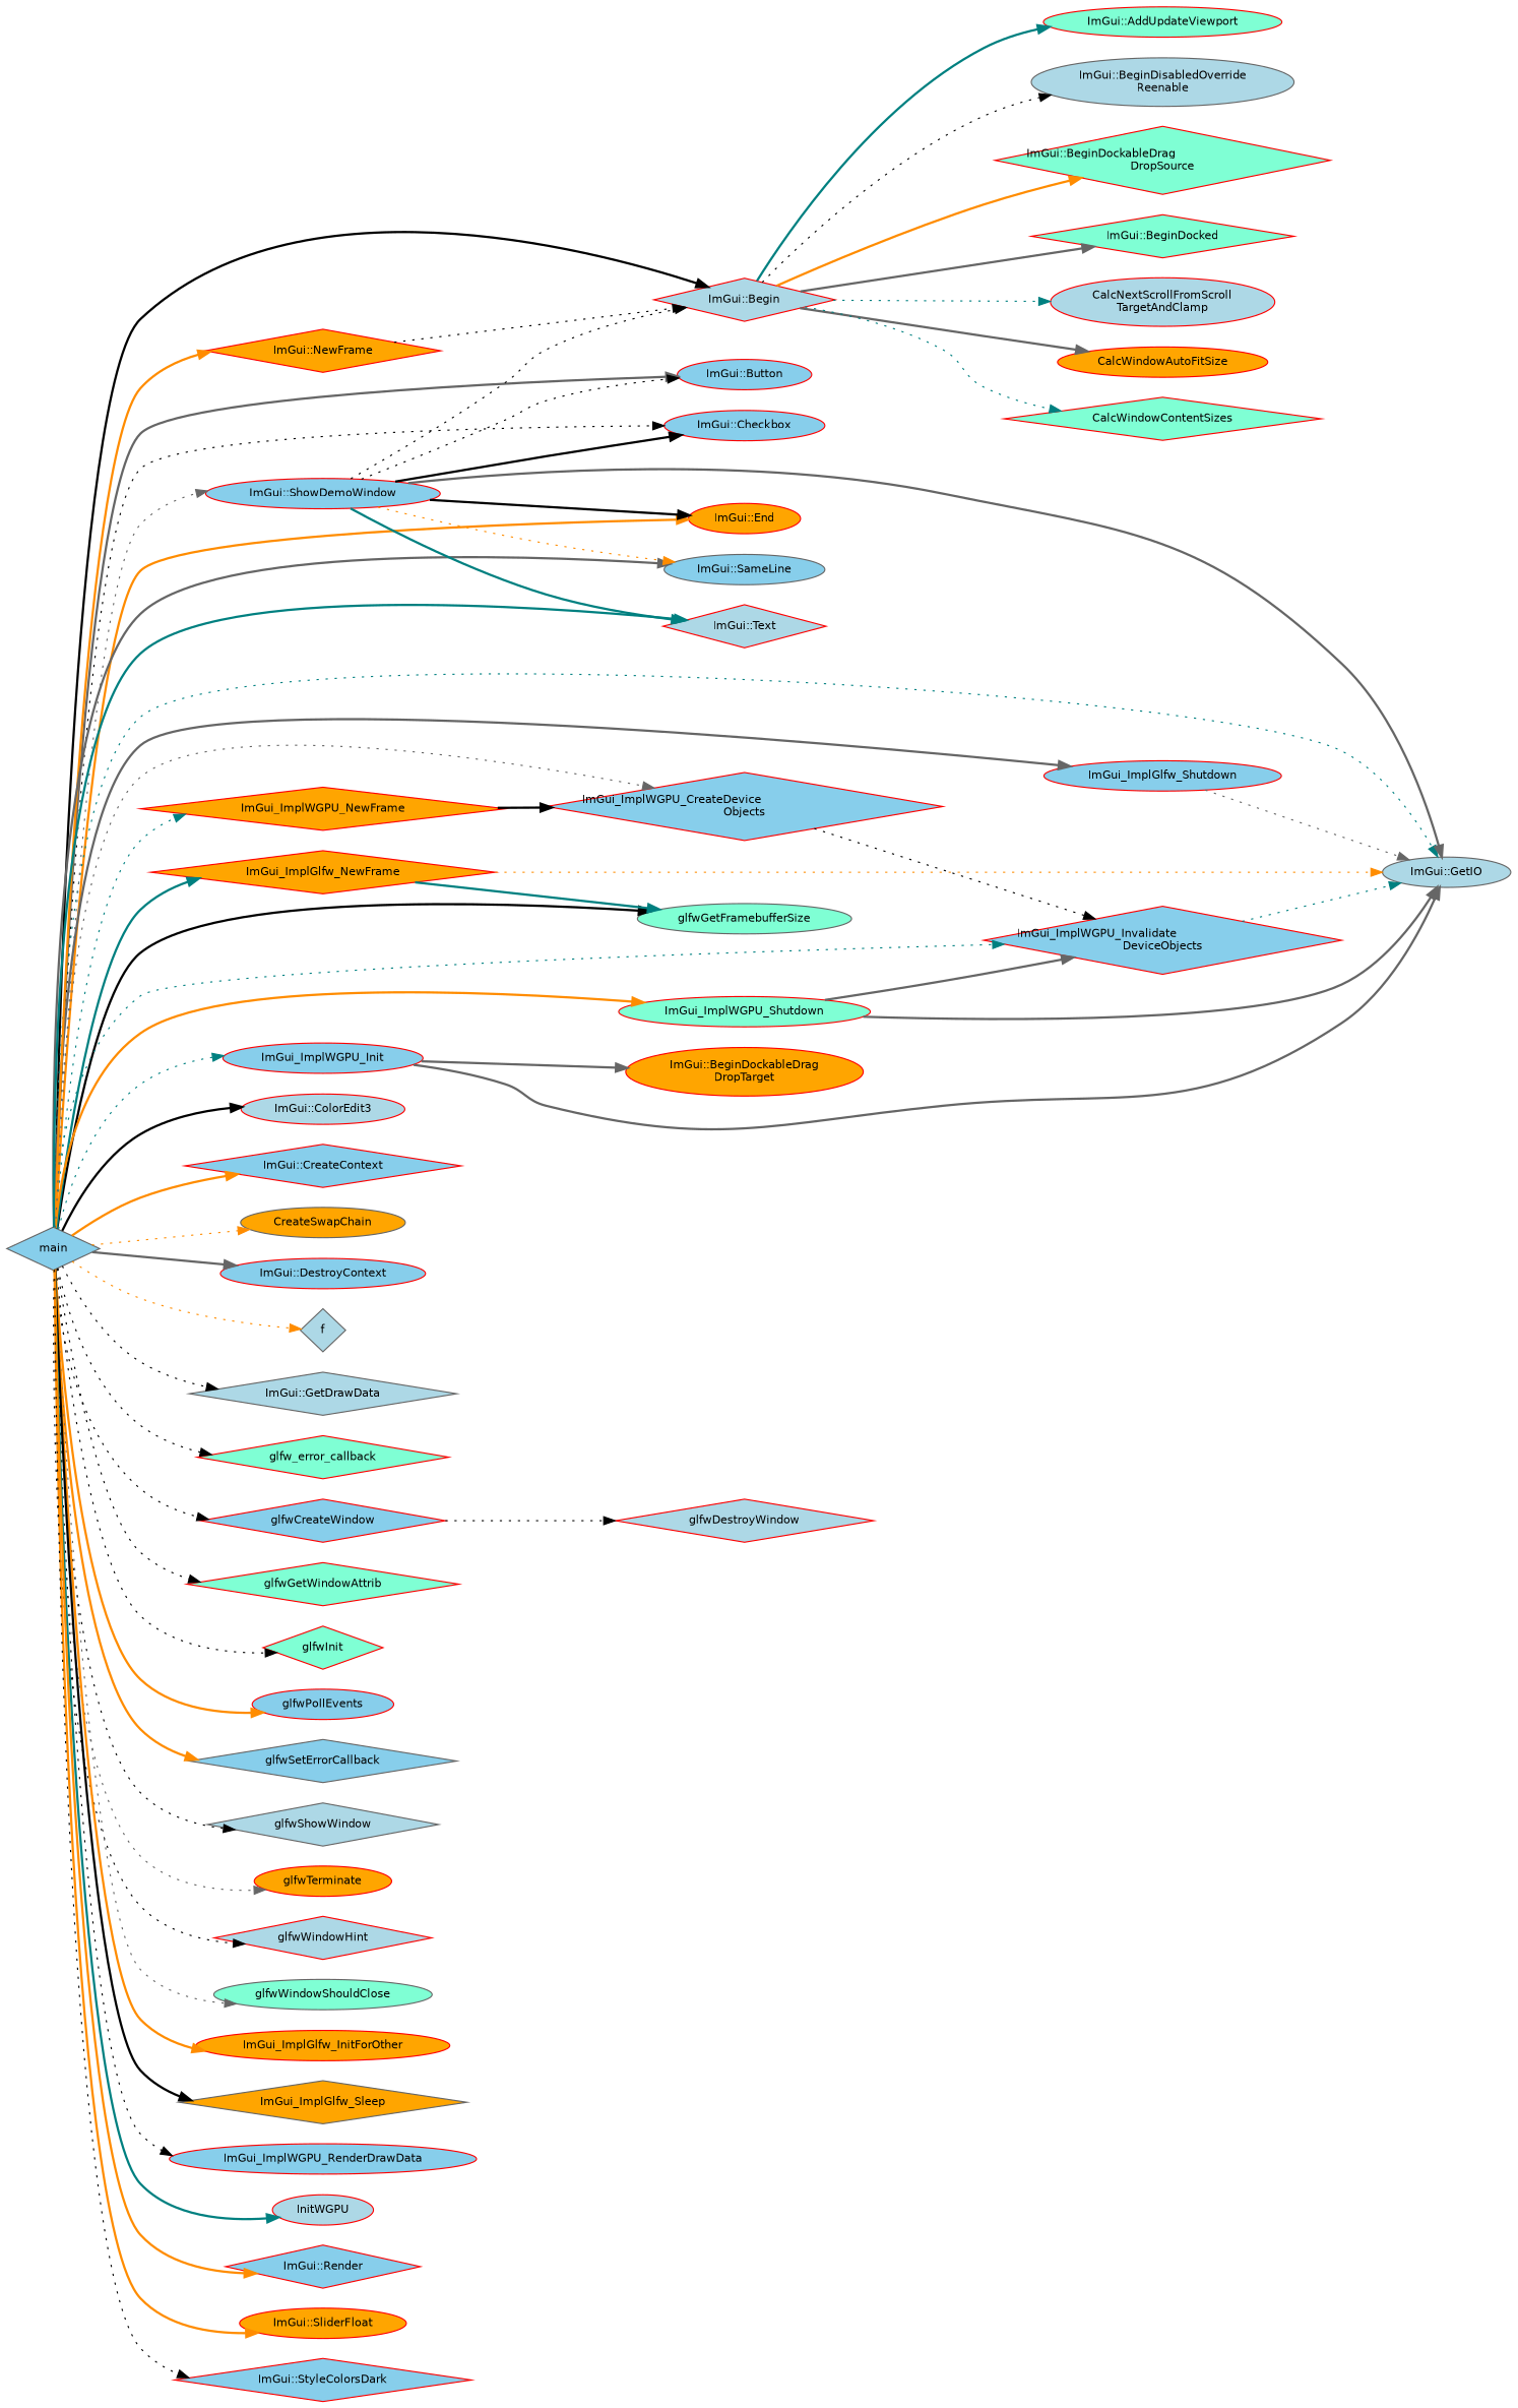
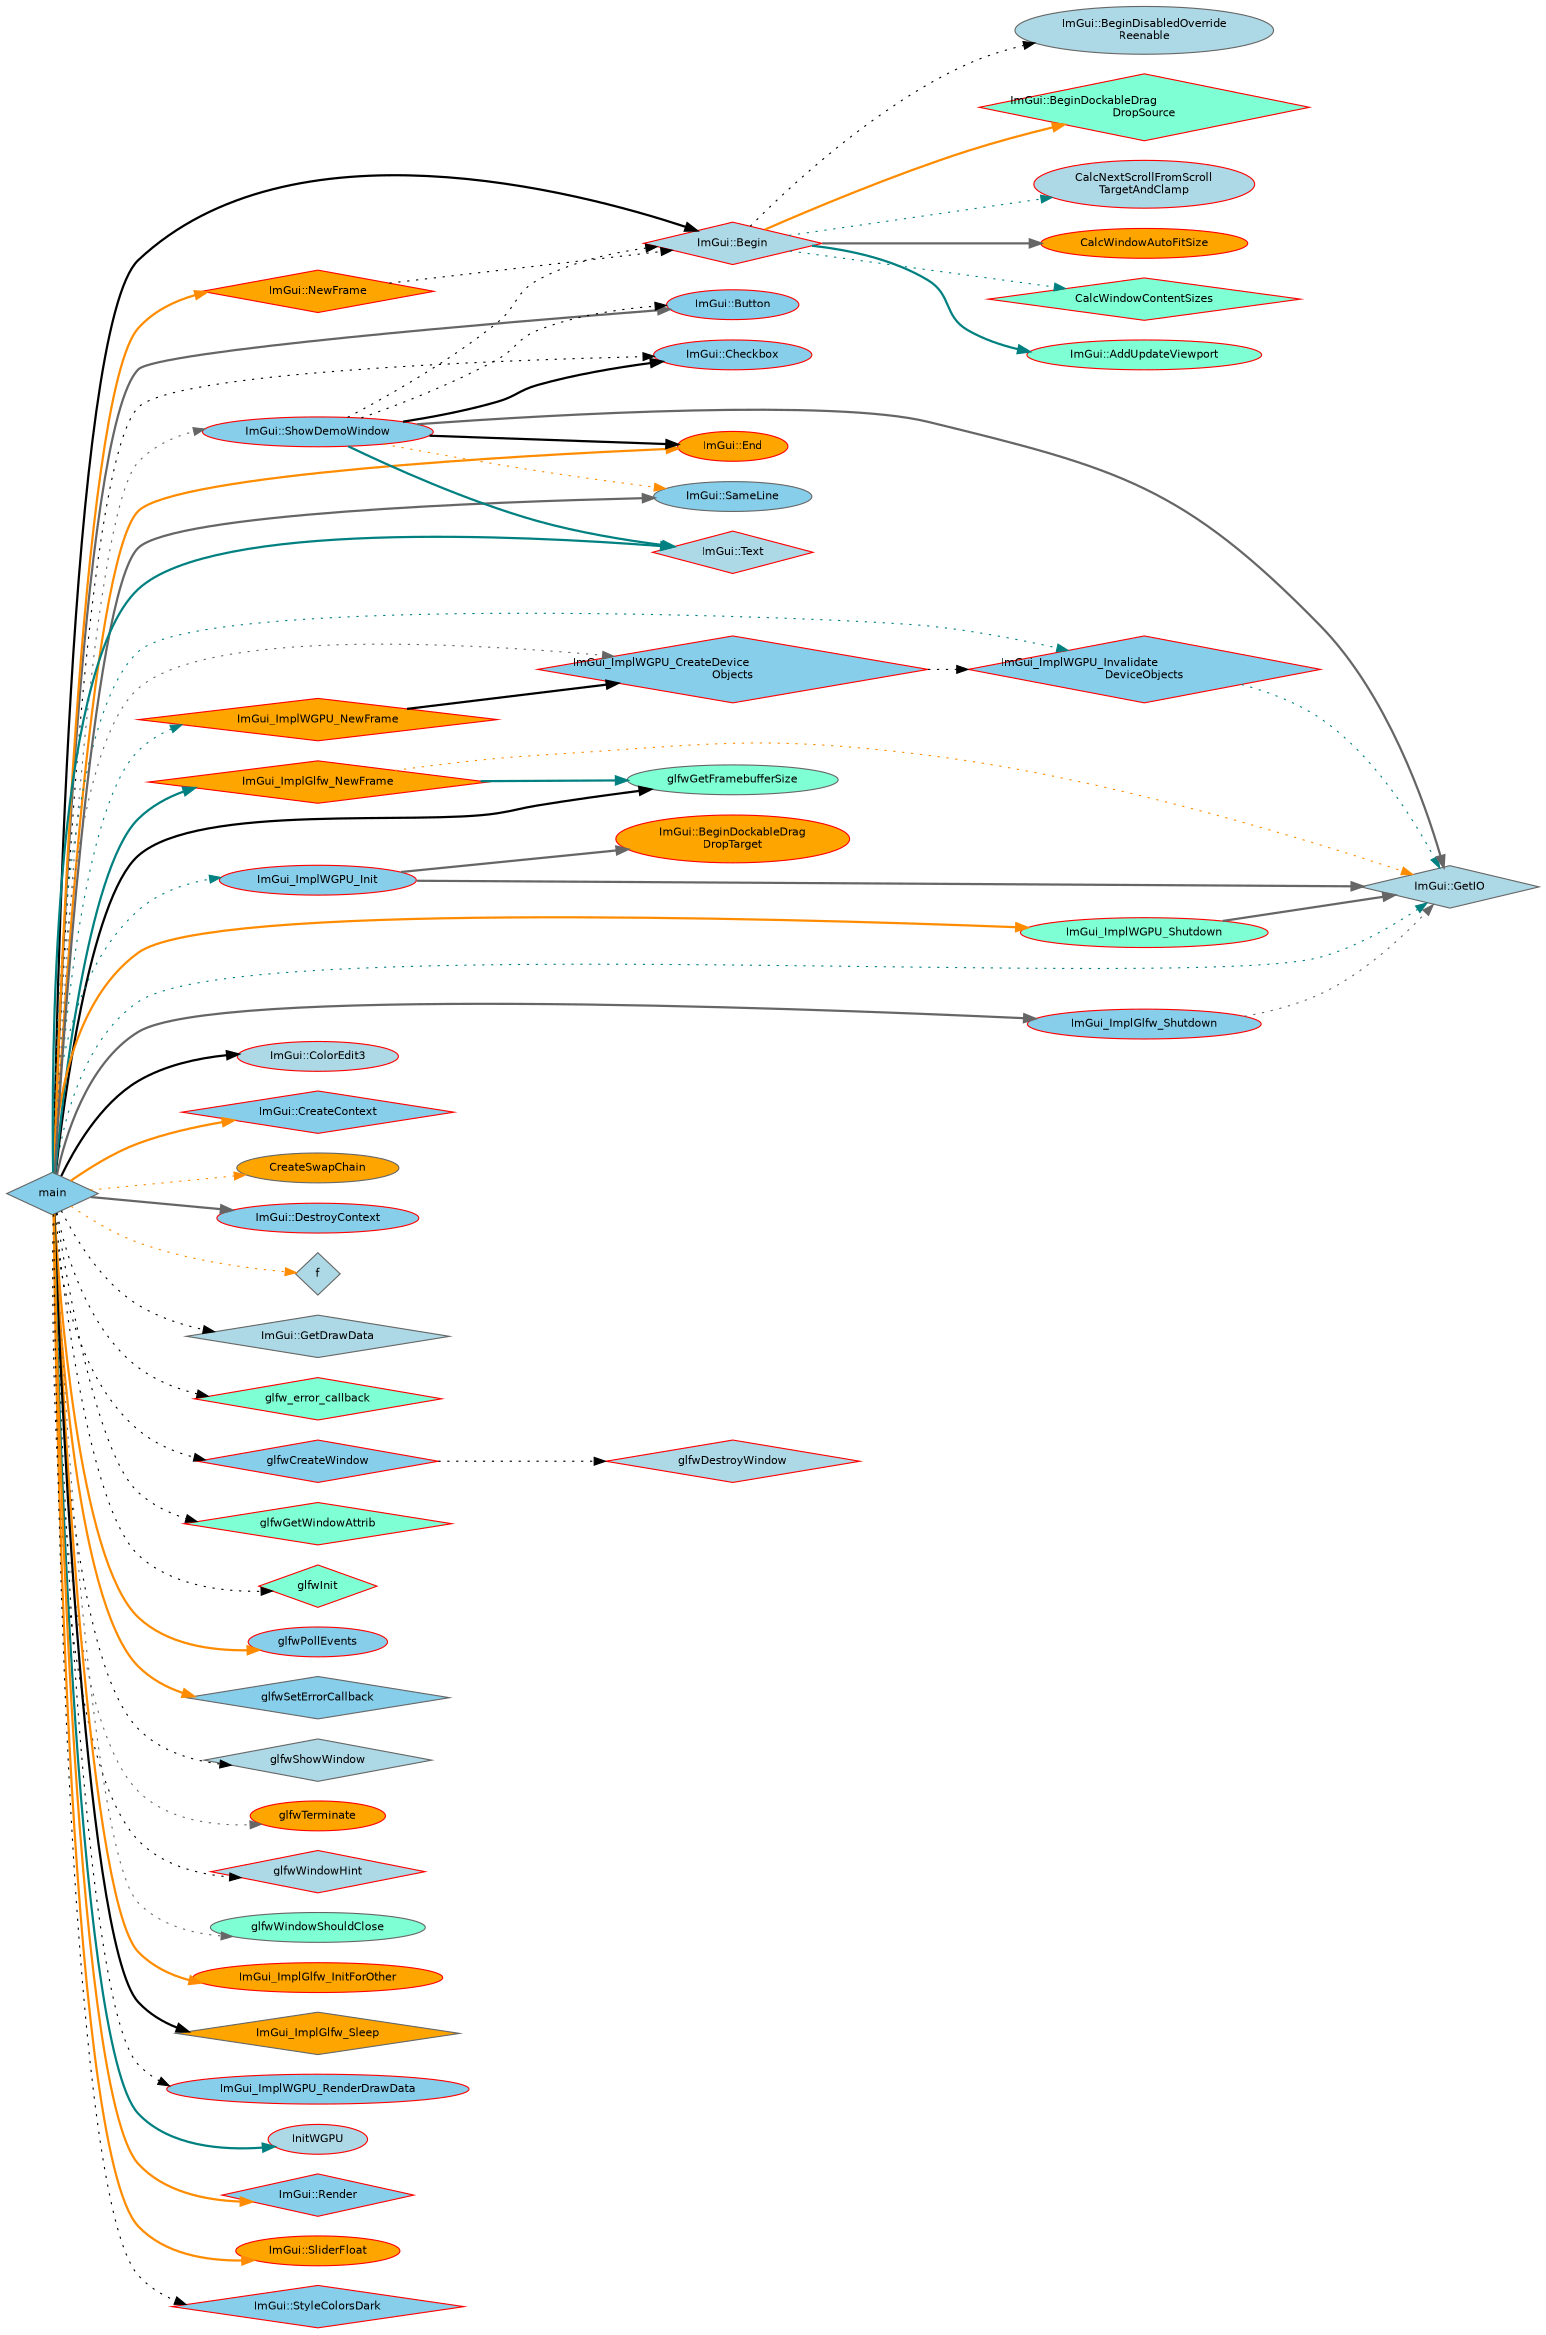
  digraph {
    rankdir=LR
    node [color=red fillcolor=skyblue fontname=Helvetica fontsize=10 shape=diamond style=filled]
    edge [color=black fontname=Helvetica fontsize=10 labelfontname=Helvetica labelfontsize=10 style=bold]
    n1 [color=gray40 fontcolor=black height=0.2 label=main width=0.4]
    n2 [fillcolor=lightblue height=0.2 label="ImGui::Begin" width=0.4]
    n3 [height=0.2 label="ImGui::Button" shape=ellipse width=0.4]
    n4 [height=0.2 label="ImGui::Checkbox" shape=ellipse width=0.4]
    n5 [fillcolor=lightblue height=0.2 label="ImGui::ColorEdit3" shape=ellipse width=0.4]
    n6 [height=0.2 label="ImGui::CreateContext" width=0.4]
    n7 [color=grey40 fillcolor=orange height=0.2 label=CreateSwapChain shape=ellipse width=0.4]
    n8 [height=0.2 label="ImGui::DestroyContext" shape=ellipse width=0.4]
    n9 [fillcolor=orange height=0.2 label="ImGui::End" shape=ellipse width=0.4]
    n10 [color=grey40 fillcolor=lightblue height=0.2 label=f width=0.4]
    n11 [color=grey40 fillcolor=lightblue height=0.2 label="ImGui::GetDrawData" width=0.4]
-   n12 [color=grey40 fillcolor=lightblue height=0.2 label="ImGui::GetIO" shape=ellipse width=0.4]
+   n12 [color=grey40 fillcolor=lightblue height=0.2 label="ImGui::GetIO" width=0.4]
    n13 [fillcolor=aquamarine height=0.2 label=glfw_error_callback width=0.4]
    n14 [height=0.2 label=glfwCreateWindow width=0.4]
    n15 [color=grey40 fillcolor=aquamarine height=0.2 label=glfwGetFramebufferSize shape=ellipse width=0.4]
    n16 [fillcolor=aquamarine height=0.2 label=glfwGetWindowAttrib width=0.4]
    n17 [fillcolor=aquamarine height=0.2 label=glfwInit width=0.4]
    n18 [height=0.2 label=glfwPollEvents shape=ellipse width=0.4]
    n19 [color=grey40 height=0.2 label=glfwSetErrorCallback width=0.4]
    n20 [color=grey40 fillcolor=lightblue height=0.2 label=glfwShowWindow width=0.4]
    n21 [fillcolor=orange height=0.2 label=glfwTerminate shape=ellipse width=0.4]
    n22 [fillcolor=lightblue height=0.2 label=glfwWindowHint width=0.4]
    n23 [color=grey40 fillcolor=aquamarine height=0.2 label=glfwWindowShouldClose shape=ellipse width=0.4]
    n24 [fillcolor=orange height=0.2 label=ImGui_ImplGlfw_InitForOther shape=ellipse width=0.4]
    n25 [fillcolor=orange height=0.2 label=ImGui_ImplGlfw_NewFrame width=0.4]
    n26 [height=0.2 label=ImGui_ImplGlfw_Shutdown shape=ellipse width=0.4]
    n27 [color=grey40 fillcolor=orange height=0.2 label=ImGui_ImplGlfw_Sleep width=0.4]
    n28 [height=0.2 label="ImGui_ImplWGPU_CreateDevice\lObjects" width=0.4]
    n29 [height=0.2 label="ImGui_ImplWGPU_Invalidate\lDeviceObjects" width=0.4]
    n30 [height=0.2 label=ImGui_ImplWGPU_Init shape=ellipse width=0.4]
    n31 [fillcolor=orange height=0.2 label=ImGui_ImplWGPU_NewFrame width=0.4]
    n32 [height=0.2 label=ImGui_ImplWGPU_RenderDrawData shape=ellipse width=0.4]
    n33 [fillcolor=aquamarine height=0.2 label=ImGui_ImplWGPU_Shutdown shape=ellipse width=0.4]
    n34 [fillcolor=lightblue height=0.2 label=InitWGPU shape=ellipse width=0.4]
    n35 [fillcolor=orange height=0.2 label="ImGui::NewFrame" width=0.4]
    n36 [height=0.2 label="ImGui::Render" width=0.4]
    n37 [color=grey40 height=0.2 label="ImGui::SameLine" shape=ellipse width=0.4]
    n38 [height=0.2 label="ImGui::ShowDemoWindow" shape=ellipse width=0.4]
    n39 [fillcolor=lightblue height=0.2 label="ImGui::Text" width=0.4]
    n40 [fillcolor=orange height=0.2 label="ImGui::SliderFloat" shape=ellipse width=0.4]
    n41 [height=0.2 label="ImGui::StyleColorsDark" width=0.4]
    n42 [fillcolor=aquamarine height=0.2 label="ImGui::AddUpdateViewport" shape=ellipse width=0.4]
    n43 [color=grey40 fillcolor=lightblue height=0.2 label="ImGui::BeginDisabledOverride\lReenable" shape=ellipse width=0.4]
    n44 [fillcolor=aquamarine height=0.2 label="ImGui::BeginDockableDrag\lDropSource" width=0.4]
-   n45 [fillcolor=aquamarine height=0.2 label="ImGui::BeginDocked" width=0.4]
    n46 [fillcolor=lightblue height=0.2 label="CalcNextScrollFromScroll\lTargetAndClamp" shape=ellipse width=0.4]
    n47 [fillcolor=orange height=0.2 label=CalcWindowAutoFitSize shape=ellipse width=0.4]
    n48 [fillcolor=aquamarine height=0.2 label=CalcWindowContentSizes width=0.4]
    n49 [fillcolor=lightblue height=0.2 label=glfwDestroyWindow width=0.4]
    n50 [fillcolor=orange height=0.2 label="ImGui::BeginDockableDrag\lDropTarget" shape=ellipse width=0.4]
    n1 -> n2
    n1 -> n3 [color=gray40]
    n1 -> n4 [style=dotted]
    n1 -> n5
    n1 -> n6 [color=darkorange]
    n1 -> n7 [color=darkorange style=dotted]
    n1 -> n8 [color=gray40]
    n1 -> n9 [color=darkorange]
    n1 -> n10 [color=darkorange style=dotted]
    n1 -> n11 [style=dotted]
    n1 -> n12 [color=teal style=dotted]
    n1 -> n13 [style=dotted]
    n1 -> n14 [style=dotted]
    n1 -> n15
    n1 -> n16 [style=dotted]
    n1 -> n17 [style=dotted]
    n1 -> n18 [color=darkorange]
    n1 -> n19 [color=darkorange]
    n1 -> n20 [style=dotted]
    n1 -> n21 [color=gray40 style=dotted]
    n1 -> n22 [style=dotted]
    n1 -> n23 [color=gray40 style=dotted]
    n1 -> n24 [color=darkorange]
    n1 -> n25 [color=teal]
    n1 -> n26 [color=gray40]
    n1 -> n27
    n1 -> n28 [color=gray40 style=dotted]
    n1 -> n29 [color=teal style=dotted]
    n1 -> n30 [color=teal style=dotted]
    n1 -> n31 [color=teal style=dotted]
    n1 -> n32 [style=dotted]
    n1 -> n33 [color=darkorange]
    n1 -> n34 [color=teal]
    n1 -> n35 [color=darkorange]
    n1 -> n36 [color=darkorange]
    n1 -> n37 [color=gray40]
    n1 -> n38 [color=gray40 style=dotted]
    n1 -> n39 [color=teal]
    n1 -> n40 [color=darkorange]
    n1 -> n41 [style=dotted]
    n2 -> n42 [color=teal]
    n2 -> n43 [style=dotted]
    n2 -> n44 [color=darkorange]
-   n2 -> n45 [color=gray40]
    n2 -> n46 [color=teal style=dotted]
    n2 -> n47 [color=gray40]
    n2 -> n48 [color=teal style=dotted]
    n14 -> n49 [style=dotted]
    n25 -> n12 [color=darkorange style=dotted]
    n25 -> n15 [color=teal]
    n26 -> n12 [color=gray40 style=dotted]
    n28 -> n29 [style=dotted]
    n29 -> n12 [color=teal style=dotted]
    n30 -> n12 [color=gray40]
    n30 -> n50 [color=gray40]
    n31 -> n28
    n33 -> n12 [color=gray40]
-   n33 -> n29 [color=gray40]
    n35 -> n2 [style=dotted]
    n38 -> n2 [style=dotted]
    n38 -> n3 [style=dotted]
    n38 -> n4
    n38 -> n9
    n38 -> n12 [color=gray40]
    n38 -> n37 [color=darkorange style=dotted]
    n38 -> n39 [color=teal]
  }
